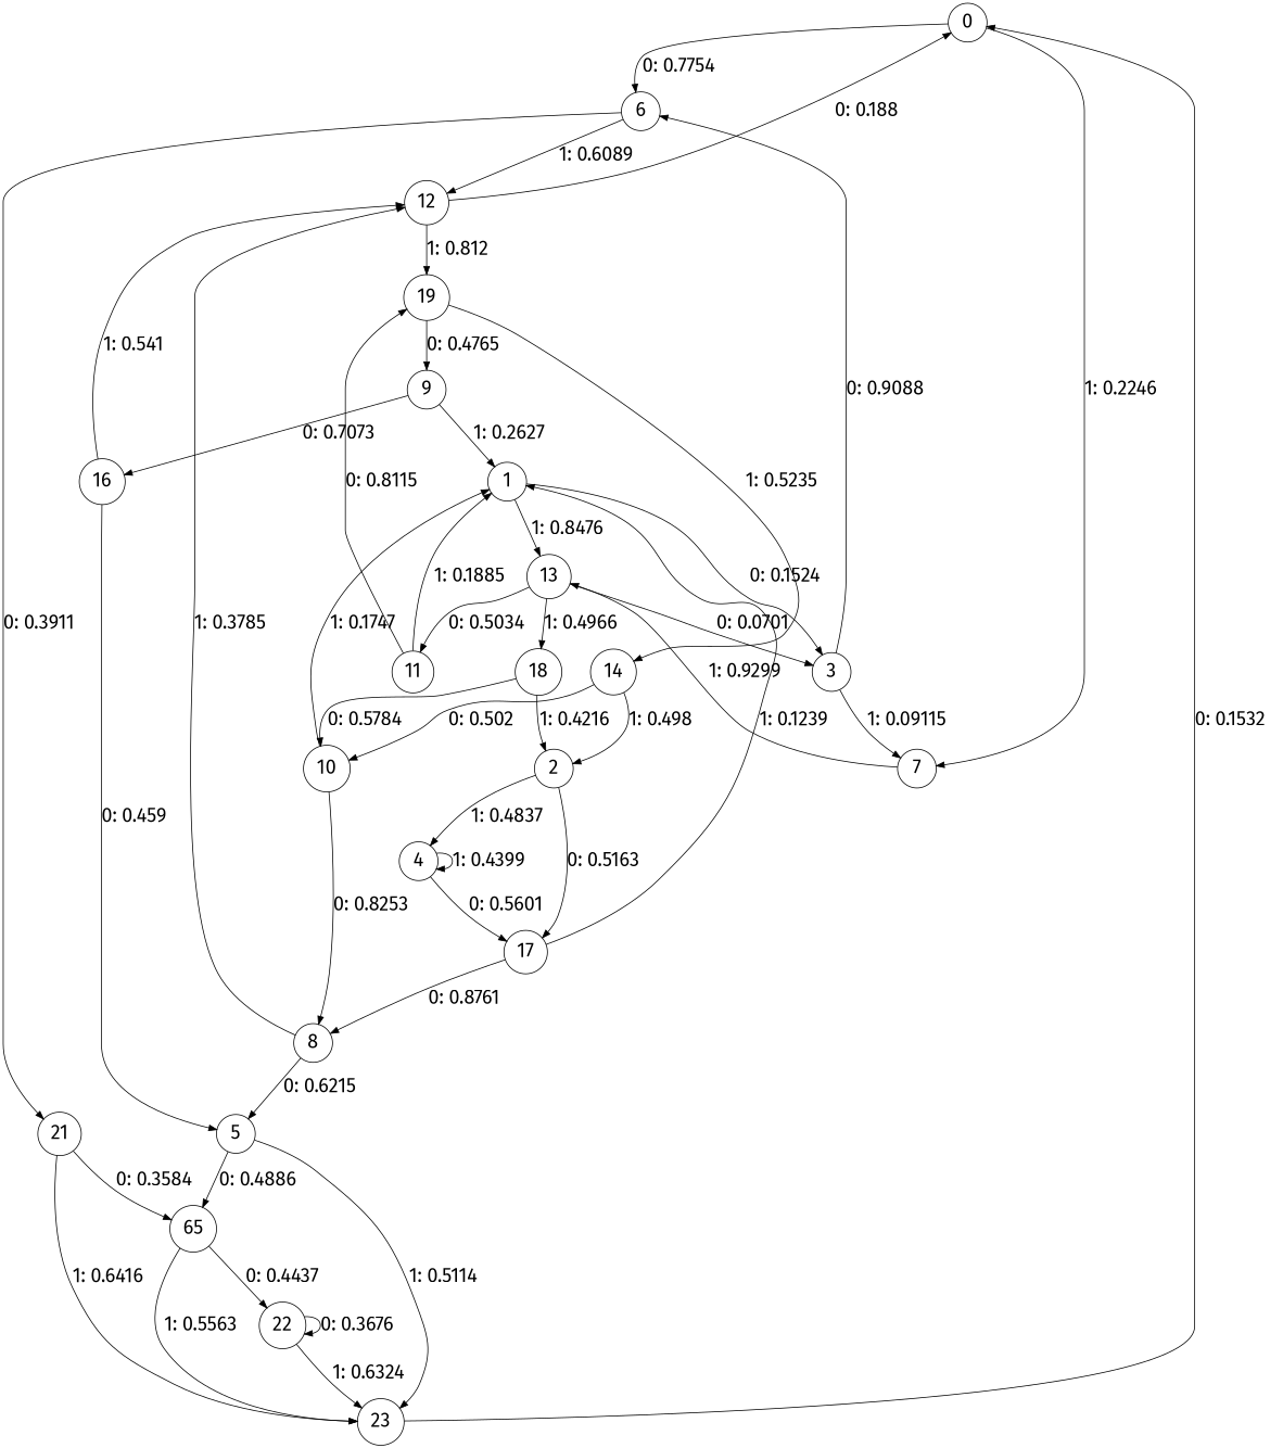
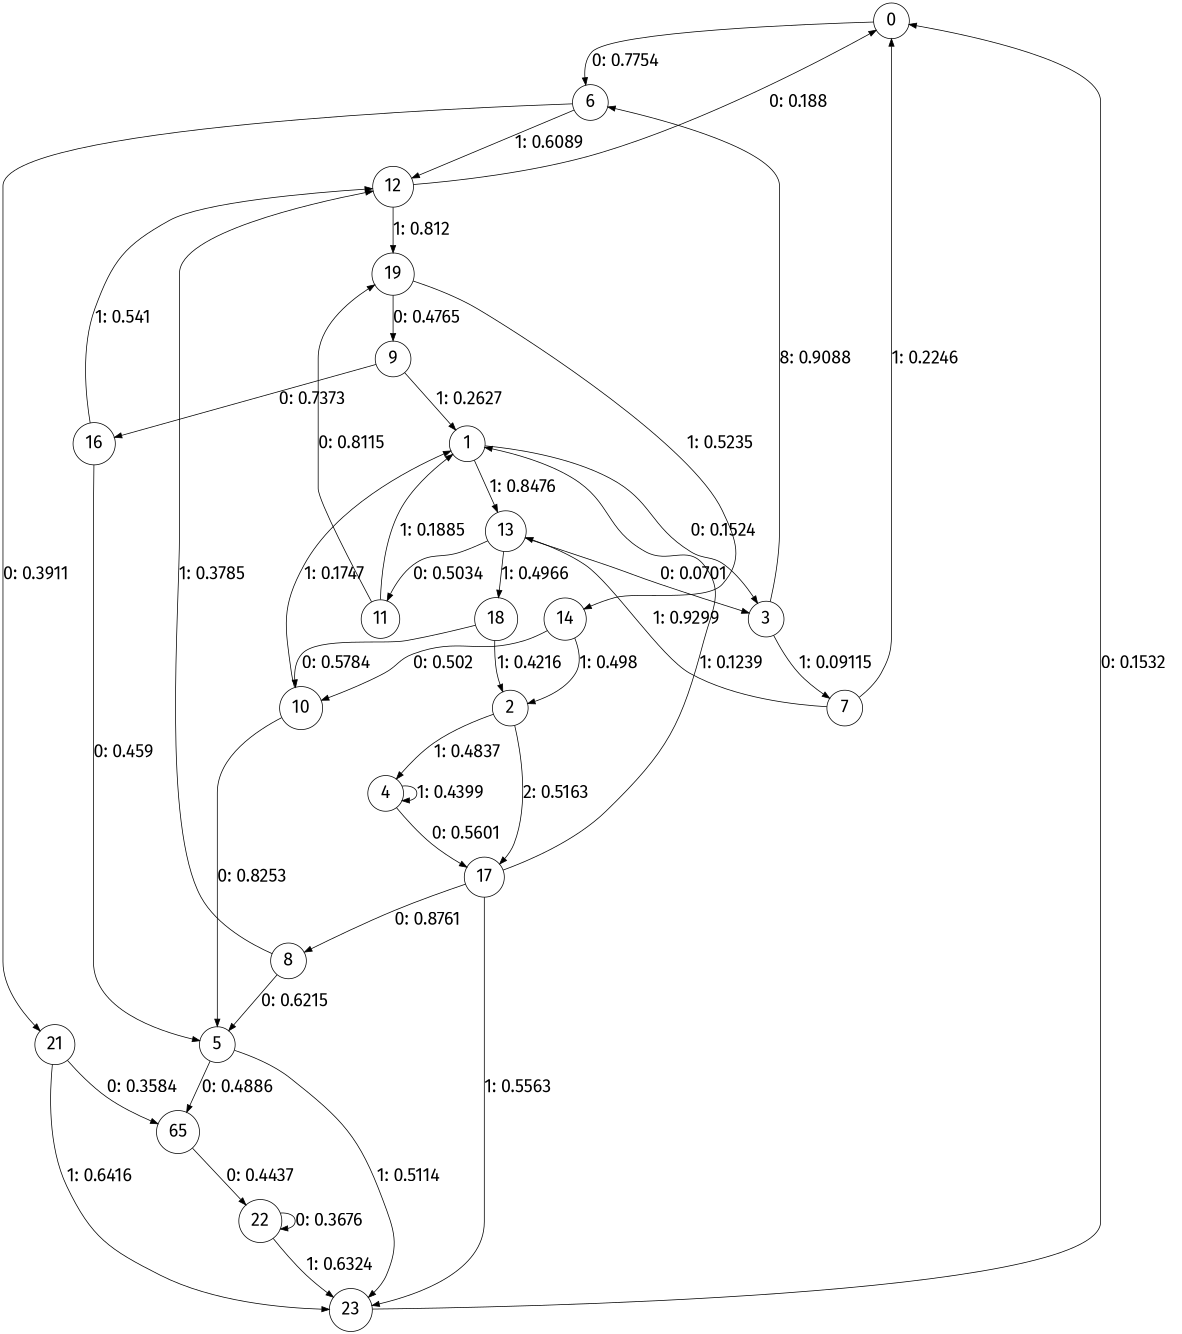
  digraph {
    fontname="Fira Sans"
    node [fontname="Fira Sans" fontsize=24 shape=circle]
    edge [fontname="Fira Sans" fontsize=24]
    0
    6
    7
    21
    12
    13
    n7 [label=65]
    23
    19
    3
    11
    18
    1
    2
    10
    17
    4
    8
    5
    22
    9
    14
    16
    0 -> 6 [label="0: 0.7754   "]
-   0 -> 7 [label="1: 0.2246   "]
+   7 -> 0 [label="1: 0.2246   "]
    6 -> 21 [label="0: 0.3911   "]
    6 -> 12 [label="1: 0.6089   "]
    7 -> 13 [label="1: 0.9299   "]
    21 -> n7 [label="0: 0.3584   "]
    21 -> 23 [label="1: 0.6416   "]
    12 -> 0 [label="0: 0.188    "]
    12 -> 19 [label="1: 0.812    "]
    13 -> 3 [label="0: 0.0701   "]
    13 -> 11 [label="0: 0.5034   "]
    13 -> 18 [label="1: 0.4966   "]
-   n7 -> 23 [label="1: 0.5563   "]
+   17 -> 23 [label="1: 0.5563   "]
    n7 -> 22 [label="0: 0.4437   "]
    23 -> 0 [label="0: 0.1532   "]
    19 -> 9 [label="0: 0.4765   "]
    19 -> 14 [label="1: 0.5235   "]
-   3 -> 6 [label="0: 0.9088   "]
+   3 -> 6 [label="8: 0.9088   "]
    3 -> 7 [label="1: 0.09115  "]
    11 -> 19 [label="0: 0.8115   "]
    11 -> 1 [label="1: 0.1885   "]
    18 -> 2 [label="1: 0.4216   "]
    18 -> 10 [label="0: 0.5784   "]
    1 -> 13 [label="1: 0.8476   "]
    1 -> 3 [label="0: 0.1524   "]
-   2 -> 17 [label="0: 0.5163   "]
+   2 -> 17 [label="2: 0.5163   "]
    2 -> 4 [label="1: 0.4837   "]
    10 -> 1 [label="1: 0.1747   "]
-   10 -> 8 [label="0: 0.8253   "]
+   10 -> 5 [label="0: 0.8253   "]
    17 -> 1 [label="1: 0.1239   "]
    17 -> 8 [label="0: 0.8761   "]
    4 -> 17 [label="0: 0.5601   "]
    4 -> 4 [label="1: 0.4399   "]
    8 -> 12 [label="1: 0.3785   "]
    8 -> 5 [label="0: 0.6215   "]
    5 -> n7 [label="0: 0.4886   "]
    5 -> 23 [label="1: 0.5114   "]
    22 -> 23 [label="1: 0.6324   "]
    22 -> 22 [label="0: 0.3676   "]
    9 -> 1 [label="1: 0.2627   "]
-   9 -> 16 [label="0: 0.7073   "]
+   9 -> 16 [label="0: 0.7373   "]
    14 -> 2 [label="1: 0.498    "]
    14 -> 10 [label="0: 0.502    "]
    16 -> 12 [label="1: 0.541    "]
    16 -> 5 [label="0: 0.459    "]
  }
